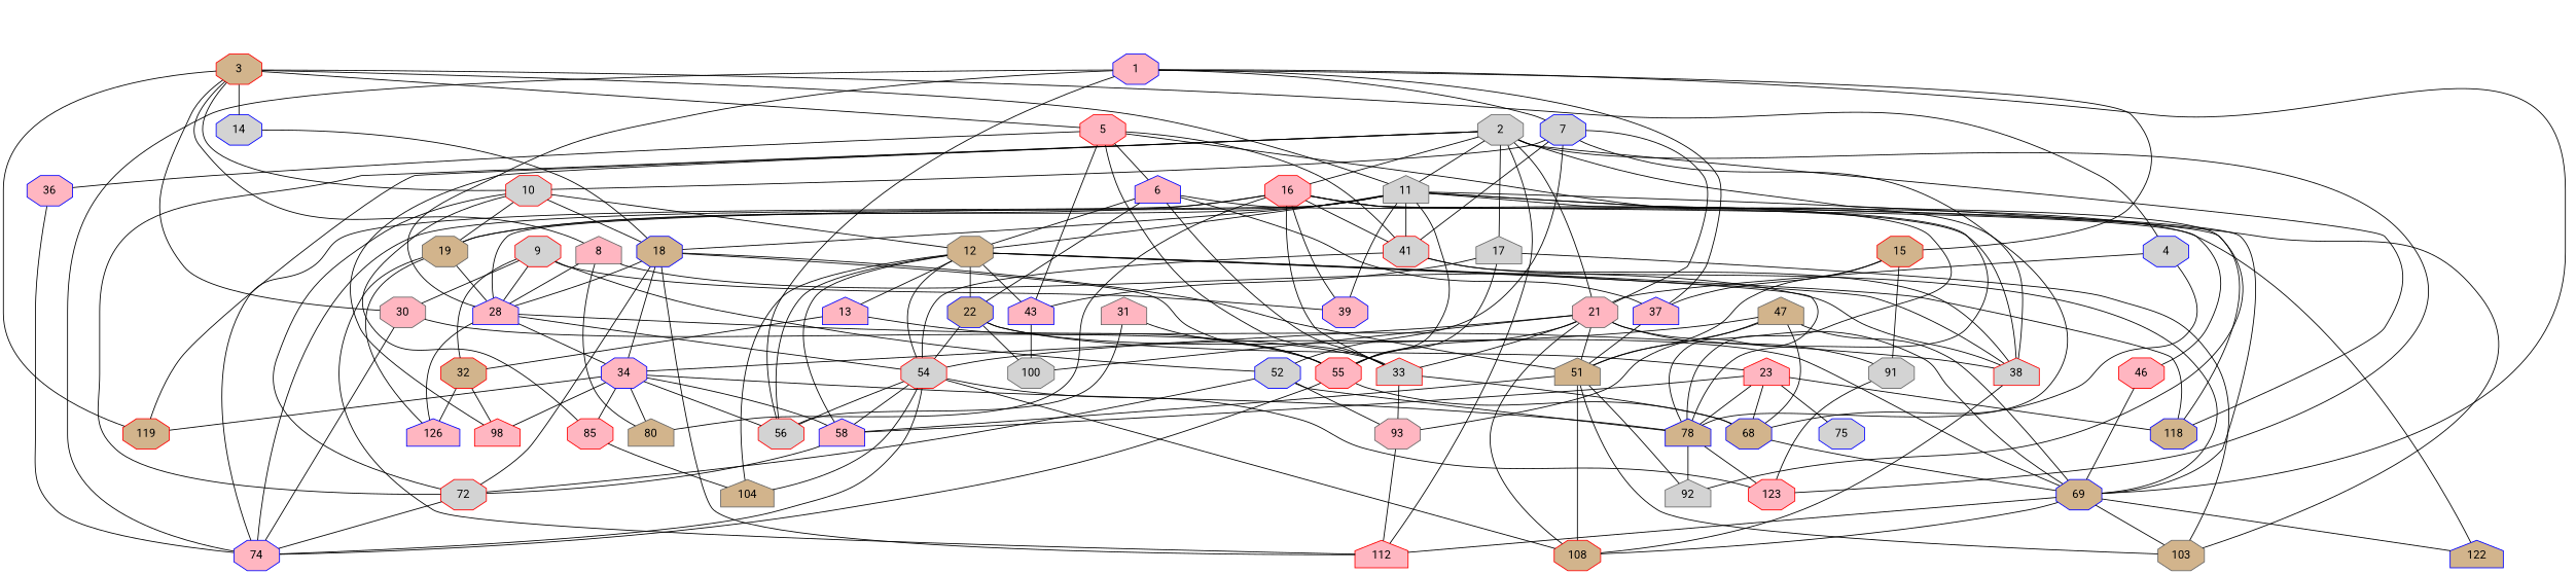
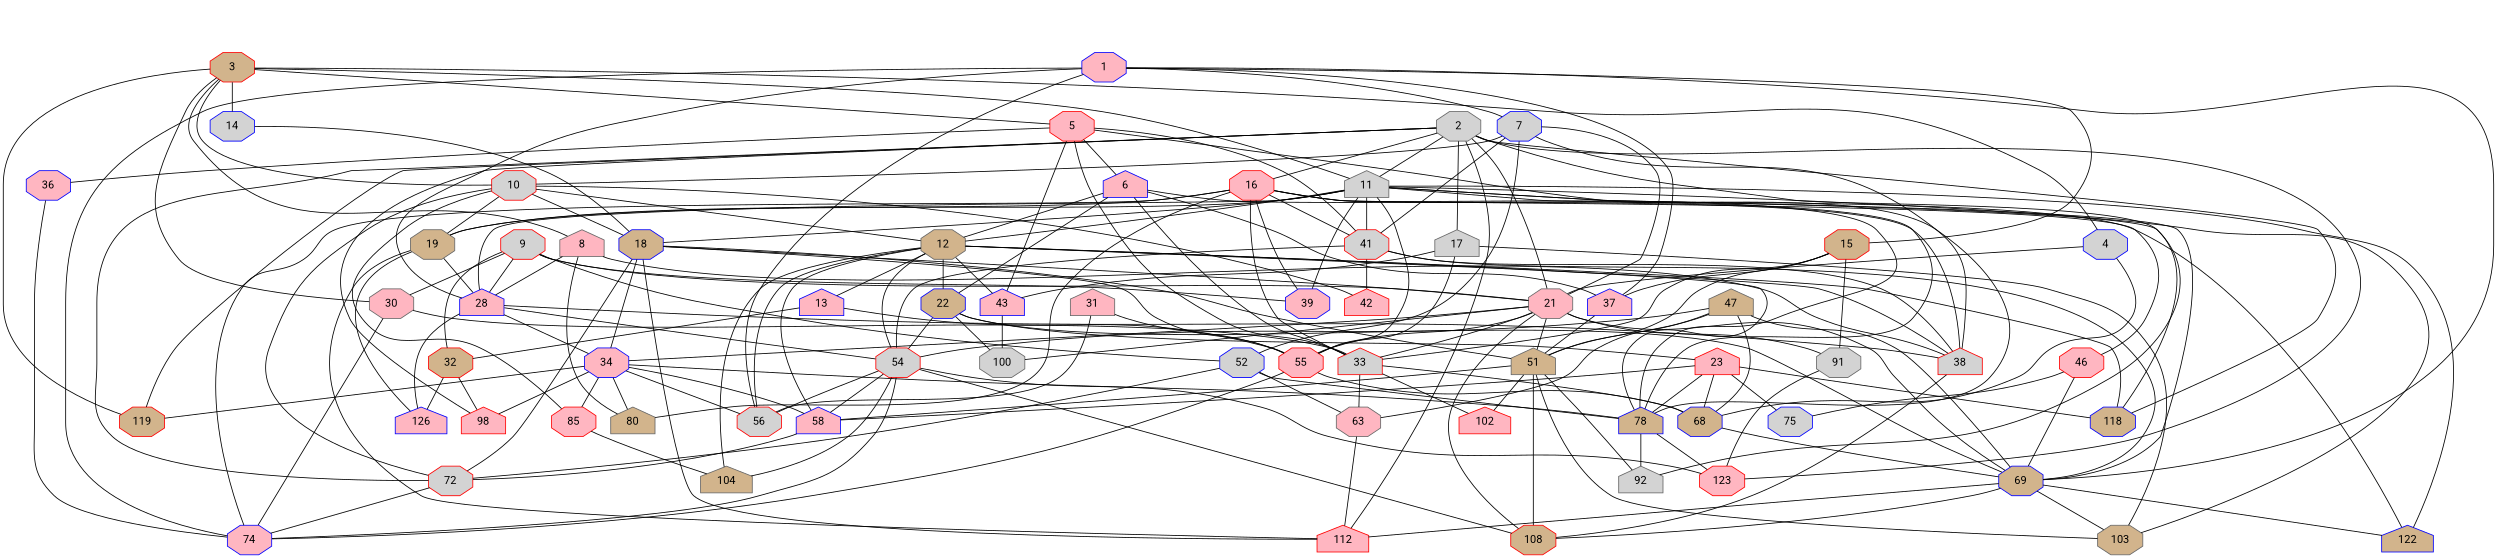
  graph {
    fontname=Roboto
    node [color=blue fillcolor=lightpink fontname=Roboto shape=octagon style=filled]
    edge [fontname=Roboto]
    1 [super="+90"]
    7 [fillcolor=lightgrey super="+120"]
    15 [color=red fillcolor=tan super="+59"]
    28 [shape=house super="+48+65"]
    37 [shape=house]
    56 [color=red fillcolor=lightgrey super="+57"]
    69 [fillcolor=tan super="+97"]
    74 [super="+88+94"]
    21 [color=gray40 super="+76+53"]
    10 [color=red fillcolor=lightgrey super="+24"]
    38 [color=red fillcolor=lightgrey shape=house super="+64"]
    41 [color=red fillcolor=lightgrey super="+49+121"]
    52 [fillcolor=lightgrey super="+124"]
    33 [color=red fillcolor=lightgrey shape=house super="+95"]
    51 [color=gray40 fillcolor=tan shape=house super="+110"]
    91 [color=gray40 fillcolor=lightgrey]
    54 [color=red fillcolor=lightgrey super="+66+60"]
    34 [super="+73"]
    126 [shape=house]
    112 [color=red shape=house]
    122 [fillcolor=tan shape=house]
    103 [color=gray40 fillcolor=tan]
    108 [color=red fillcolor=tan super="+113"]
    2 [color=gray40 fillcolor=lightgrey super="+35+27"]
    11 [color=gray40 fillcolor=lightgrey shape=house super="+99+50"]
    16 [color=red super="+77+86"]
    17 [color=gray40 fillcolor=lightgrey shape=house]
    72 [color=red fillcolor=lightgrey super="+87"]
    92 [color=gray40 fillcolor=lightgrey shape=house]
    98 [color=red shape=house]
    118 [fillcolor=tan]
    119 [color=red fillcolor=tan]
    123 [color=red]
    78 [fillcolor=tan shape=house super="+115+109"]
    12 [color=gray40 fillcolor=tan super="+129+67+20"]
    39
    18 [fillcolor=tan super="+81+29"]
    19 [color=gray40 fillcolor=tan super="+61"]
    55 [color=red super="+89"]
    80 [color=gray40 fillcolor=tan shape=house]
    46 [color=red]
    43 [shape=house]
    100 [color=gray40 fillcolor=lightgrey]
    3 [color=red fillcolor=tan super="+25+26"]
    4 [fillcolor=lightgrey]
    5 [color=red super="+44"]
    8 [color=gray40 shape=house super="+40"]
    14 [fillcolor=lightgrey]
    30 [color=gray40 super="+62"]
    68 [fillcolor=tan super="+127"]
    6 [shape=house super="+96"]
    36
+   42 [color=red shape=house]
    85 [color=red]
    22 [fillcolor=tan super="+84"]
-   93 [color=gray40]
+   93 [color=gray40 label=63]
+   102 [color=red shape=house]
    13 [shape=house]
    58 [shape=house super="+116"]
    104 [color=gray40 fillcolor=tan shape=house]
    23 [color=red shape=house super="+125"]
    9 [color=red fillcolor=lightgrey]
    32 [color=red fillcolor=tan]
    75 [fillcolor=lightgrey]
    31 [color=gray40 shape=house]
    47 [color=gray40 fillcolor=tan shape=house super="+107"]
    1 -- 7
    1 -- 15
    1 -- 28
    1 -- 37
    1 -- 56
    1 -- 69
    1 -- 74 [weight=2]
    7 -- 21
    7 -- 10
    7 -- 38
    7 -- 41 [weight=2]
    7 -- 52
    15 -- 37
+   15 -- 33
    15 -- 51
    15 -- 91
    28 -- 38
    28 -- 54 [weight=2]
    28 -- 34
    28 -- 126
    37 -- 51
    69 -- 112
    69 -- 122
    69 -- 103
    69 -- 108
    21 -- 69
    21 -- 33
    21 -- 51
    21 -- 91
    21 -- 34
    21 -- 108
    21 -- 55
    21 -- 100
    10 -- 72
    10 -- 12
    10 -- 18
    10 -- 19
+   10 -- 42
    10 -- 85
    38 -- 108
    41 -- 69
    41 -- 38
    41 -- 54 [weight=2]
+   41 -- 42
    52 -- 72
    52 -- 78
    52 -- 93
    33 -- 68
    33 -- 93
+   33 -- 102
    51 -- 103
    51 -- 108
    51 -- 92
+   51 -- 102
    51 -- 58
    91 -- 123
    54 -- 56
    54 -- 74
    54 -- 108
    54 -- 123
    54 -- 58
    54 -- 104
    34 -- 56
    34 -- 98
    34 -- 119
    34 -- 78
    34 -- 80
    34 -- 85 [weight=2]
    34 -- 58
    2 -- 21
    2 -- 112
    2 -- 11
    2 -- 16
    2 -- 17
    2 -- 72
    2 -- 92
    2 -- 98
    2 -- 118 [weight=2]
    2 -- 119
    2 -- 123
    11 -- 28
    11 -- 69
-   11 -- 74
+   11 -- 122
    11 -- 41
    11 -- 103
    11 -- 118
    11 -- 78
    11 -- 12
    11 -- 39
    11 -- 18
    11 -- 19
    11 -- 55
    16 -- 74
    16 -- 38
    16 -- 41
    16 -- 33
    16 -- 78
    16 -- 39
    16 -- 19
    16 -- 80
    16 -- 46
    17 -- 103
    17 -- 55
    17 -- 43
    72 -- 74
    78 -- 92
    78 -- 123
    12 -- 56
    12 -- 38
    12 -- 54
    12 -- 118
    12 -- 78
    12 -- 43
    12 -- 22
    12 -- 13
    12 -- 58
    12 -- 104
-   18 -- 28
+   18 -- 21
    18 -- 51
    18 -- 34
    18 -- 112
    18 -- 72
    18 -- 55 [weight=2]
    19 -- 28
    19 -- 126
    19 -- 112
    55 -- 74
    55 -- 68
    46 -- 69
+   46 -- 75
    43 -- 100
    3 -- 10
    3 -- 11
    3 -- 119
    3 -- 4
    3 -- 5
    3 -- 8
    3 -- 14 [weight=2]
    3 -- 30
    4 -- 21
    4 -- 68
    5 -- 41
    5 -- 33
    5 -- 78
    5 -- 43
    5 -- 6
    5 -- 36
    8 -- 28
    8 -- 38
    8 -- 80
    14 -- 18
    30 -- 74
    30 -- 33
    68 -- 69
    6 -- 37
    6 -- 33
    6 -- 122
    6 -- 12
    6 -- 22
    36 -- 74
    85 -- 104
    22 -- 69
    22 -- 54
    22 -- 100
    22 -- 23
    93 -- 112
    13 -- 55
    13 -- 32
    58 -- 72
    23 -- 118
    23 -- 78
    23 -- 68
    23 -- 58
    23 -- 75
    9 -- 28
+   9 -- 21
    9 -- 52
    9 -- 39
    9 -- 30
    9 -- 32
    32 -- 126
    32 -- 98
    31 -- 56
    31 -- 55
    47 -- 69
    47 -- 51
    47 -- 54
    47 -- 68
    47 -- 93
  }
